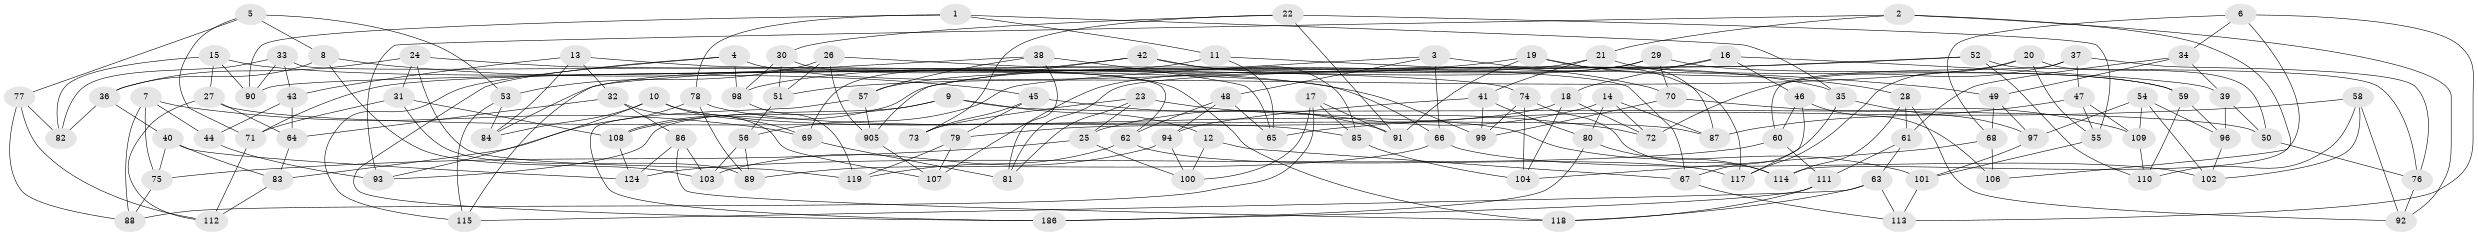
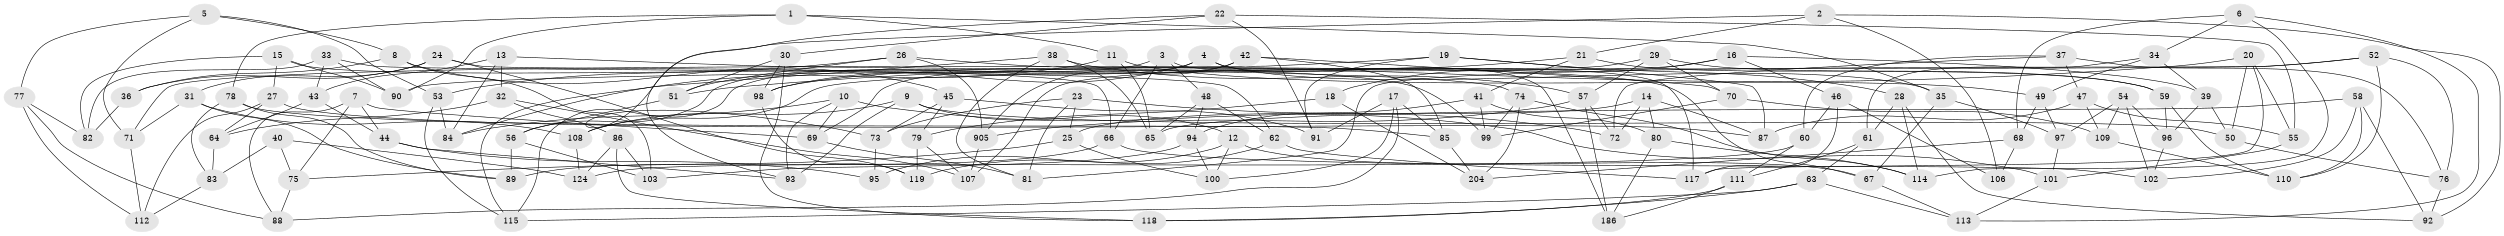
  graph {
    node [color=gray90 style=filled]
    1
    11
    35
    78
    90
    84
    49
    65
    67
    97
    85
    89
    83
    2
    21
    92
    93
    106
    98
    41
    59
    3
    48
    56
    66
    117
    62
    94
    103
    102
    4
    115
    n33 [label=186]
    119
    5
    8
    53
    71
    77
    36
    45
    112
    88
    82
    6
    34
    68
    113
    114
    39
    61
-   104
+   104 [label=204]
    7
    44
    69
    75
+   95
    81
    40
    91
    79
    73
    9
    12
    50
    108
    100
    76
    n69 [label=124]
    10
    101
    13
    32
    43
    74
    64
    107
    86
    99
    14
    25
    72
    80
    87
    15
    27
    16
    18
    46
    96
    60
    17
    19
    28
    20
    51
    55
    110
    22
    30
    118
    23
    24
    31
    26
    n106 [label=905]
    111
    63
    29
    57
    70
    109
    33
    37
    47
    38
    42
    52
    54
    58
    1 -- 11
    1 -- 35
    1 -- 78
    1 -- 90
    11 -- 84
    11 -- 49
    11 -- 65
    35 -- 67
    35 -- 97
    78 -- 85
    78 -- 89
    78 -- 83
    49 -- 97
    49 -- 68
    67 -- 113
    97 -- 101
    85 -- 104
    83 -- 112
    2 -- 21
    2 -- 92
    2 -- 93
    2 -- 106
    21 -- 98
    21 -- 41
    21 -- 59
    98 -- 119
    41 -- 94
    41 -- 99
    41 -- 80
    59 -- 96
    59 -- 110
    3 -- 48
    3 -- 56
    3 -- 66
    3 -- 117
    48 -- 65
    48 -- 62
    48 -- 94
    56 -- 89
    56 -- 103
    66 -- 89
    66 -- 102
    62 -- 117
    62 -- 119
    94 -- 103
    94 -- 100
    4 -- 35
    4 -- 98
    4 -- 115
    4 -- n33
    5 -- 8
    5 -- 53
    5 -- 71
    5 -- 77
    8 -- 103
    8 -- 36
    8 -- 45
    53 -- 84
    53 -- 115
    71 -- 112
    77 -- 112
    77 -- 88
    77 -- 82
    36 -- 82
-   36 -- 40
    45 -- 91
    45 -- 79
    45 -- 73
    6 -- 34
    6 -- 68
    6 -- 113
    6 -- 114
    34 -- 49
    34 -- 39
    34 -- 61
    68 -- 106
    68 -- 104
    39 -- 50
    39 -- 96
    61 -- 111
    61 -- 63
    7 -- 88
    7 -- 44
    7 -- 69
    7 -- 75
    44 -- 93
+   44 -- 95
    69 -- 81
    75 -- 88
    40 -- 83
    40 -- 75
    40 -- n69
    79 -- 119
    79 -- 107
+   73 -- 95
    9 -- 93
    9 -- 12
    9 -- 50
    9 -- 108
    12 -- 67
+   12 -- 95
    12 -- 100
    50 -- 76
    108 -- n69
    76 -- 92
    10 -- 84
    10 -- 93
    10 -- 69
    10 -- 101
    101 -- 113
    13 -- 84
    13 -- 32
    13 -- 43
    13 -- 74
    32 -- 64
    32 -- 107
    32 -- 86
    43 -- 44
    43 -- 64
    74 -- 114
    74 -- 104
    74 -- 99
    64 -- 83
    86 -- 103
    86 -- n69
    86 -- 118
    14 -- 25
    14 -- 72
    14 -- 80
    14 -- 87
    25 -- 75
    25 -- 100
    80 -- n33
    80 -- 114
    15 -- 90
    15 -- 82
    15 -- 99
    15 -- 27
    27 -- 112
    27 -- 64
    27 -- 87
    16 -- 39
    16 -- 108
    16 -- 18
    16 -- 46
    18 -- 104
    18 -- 79
-   18 -- 72
+   57 -- 72
    46 -- 106
    46 -- 117
    46 -- 60
    96 -- 102
    60 -- n69
    60 -- 111
    17 -- 85
    17 -- 88
    17 -- 91
    17 -- 100
    19 -- 71
    19 -- 91
    19 -- 87
    19 -- 28
    28 -- 92
    28 -- 114
    28 -- 61
    20 -- 117
    20 -- 50
    20 -- 51
    20 -- 55
    51 -- 56
    55 -- 101
    22 -- 91
    22 -- 73
    22 -- 55
    22 -- 30
    30 -- 98
    30 -- 51
    30 -- 118
    23 -- 81
    23 -- 73
    23 -- 25
    23 -- 72
    24 -- 66
    24 -- 119
    24 -- 36
    24 -- 31
    31 -- 89
    31 -- 71
    31 -- 108
    26 -- 67
    26 -- 53
    26 -- 51
    26 -- n106
    n106 -- 107
    111 -- n33
    111 -- 118
    63 -- 115
    63 -- 113
    63 -- 118
    29 -- 59
    29 -- 107
    29 -- 57
    29 -- 70
    57 -- n33
    57 -- n106
    70 -- 99
    70 -- 109
    109 -- 110
    33 -- 90
    33 -- 62
    33 -- 82
    33 -- 43
    37 -- 76
    37 -- 72
    37 -- 60
    37 -- 47
    47 -- 87
    47 -- 55
    47 -- 109
    38 -- 65
    38 -- 115
    38 -- 81
    38 -- 57
    42 -- 85
    42 -- 69
    42 -- n106
    42 -- 70
    52 -- 90
    52 -- 81
    52 -- 76
    52 -- 110
    54 -- 97
    54 -- 102
    54 -- 96
    54 -- 109
    58 -- 65
    58 -- 92
    58 -- 102
    58 -- 110
  }
